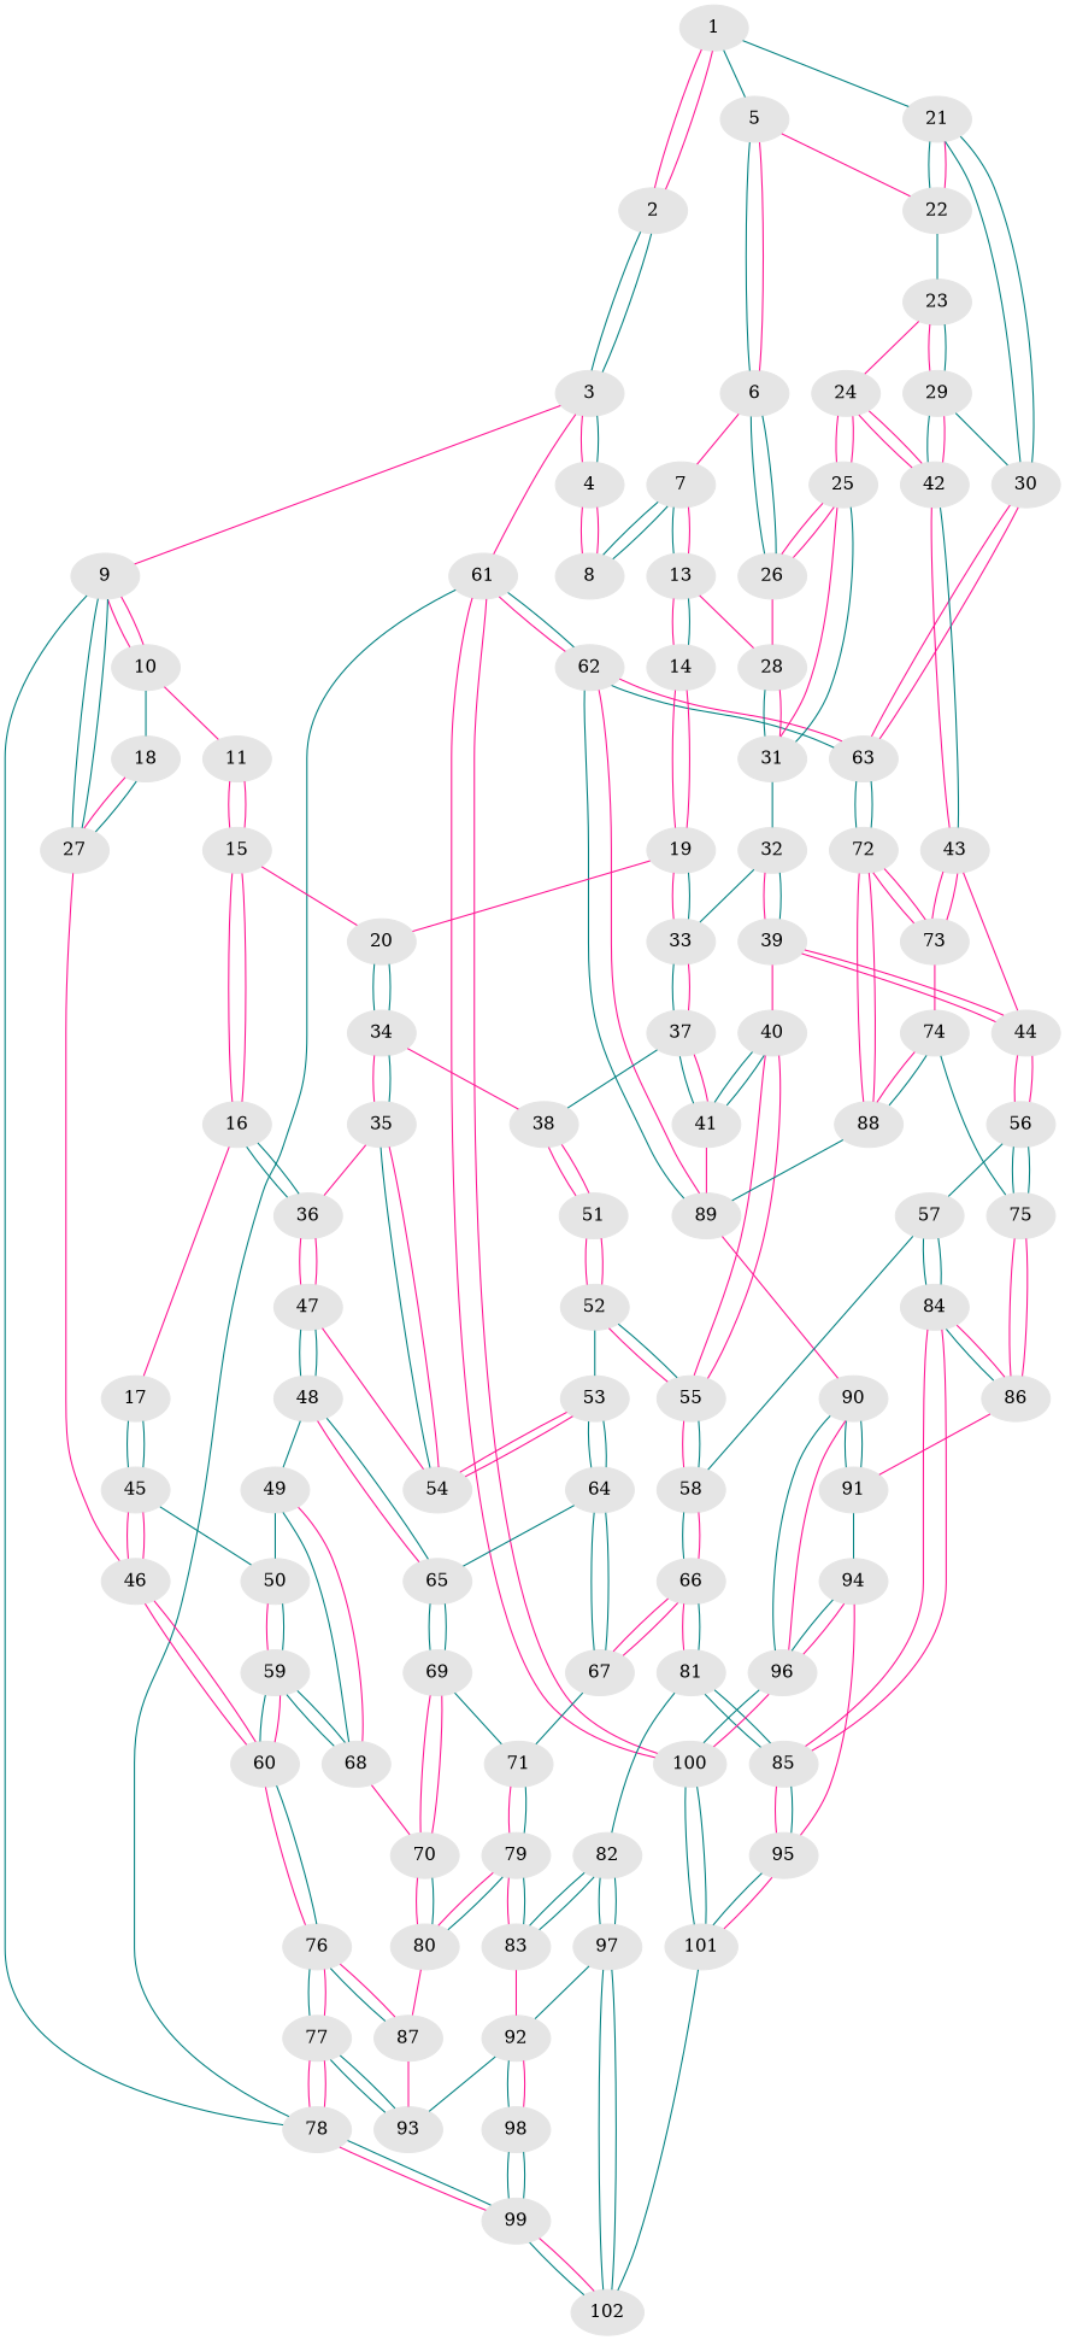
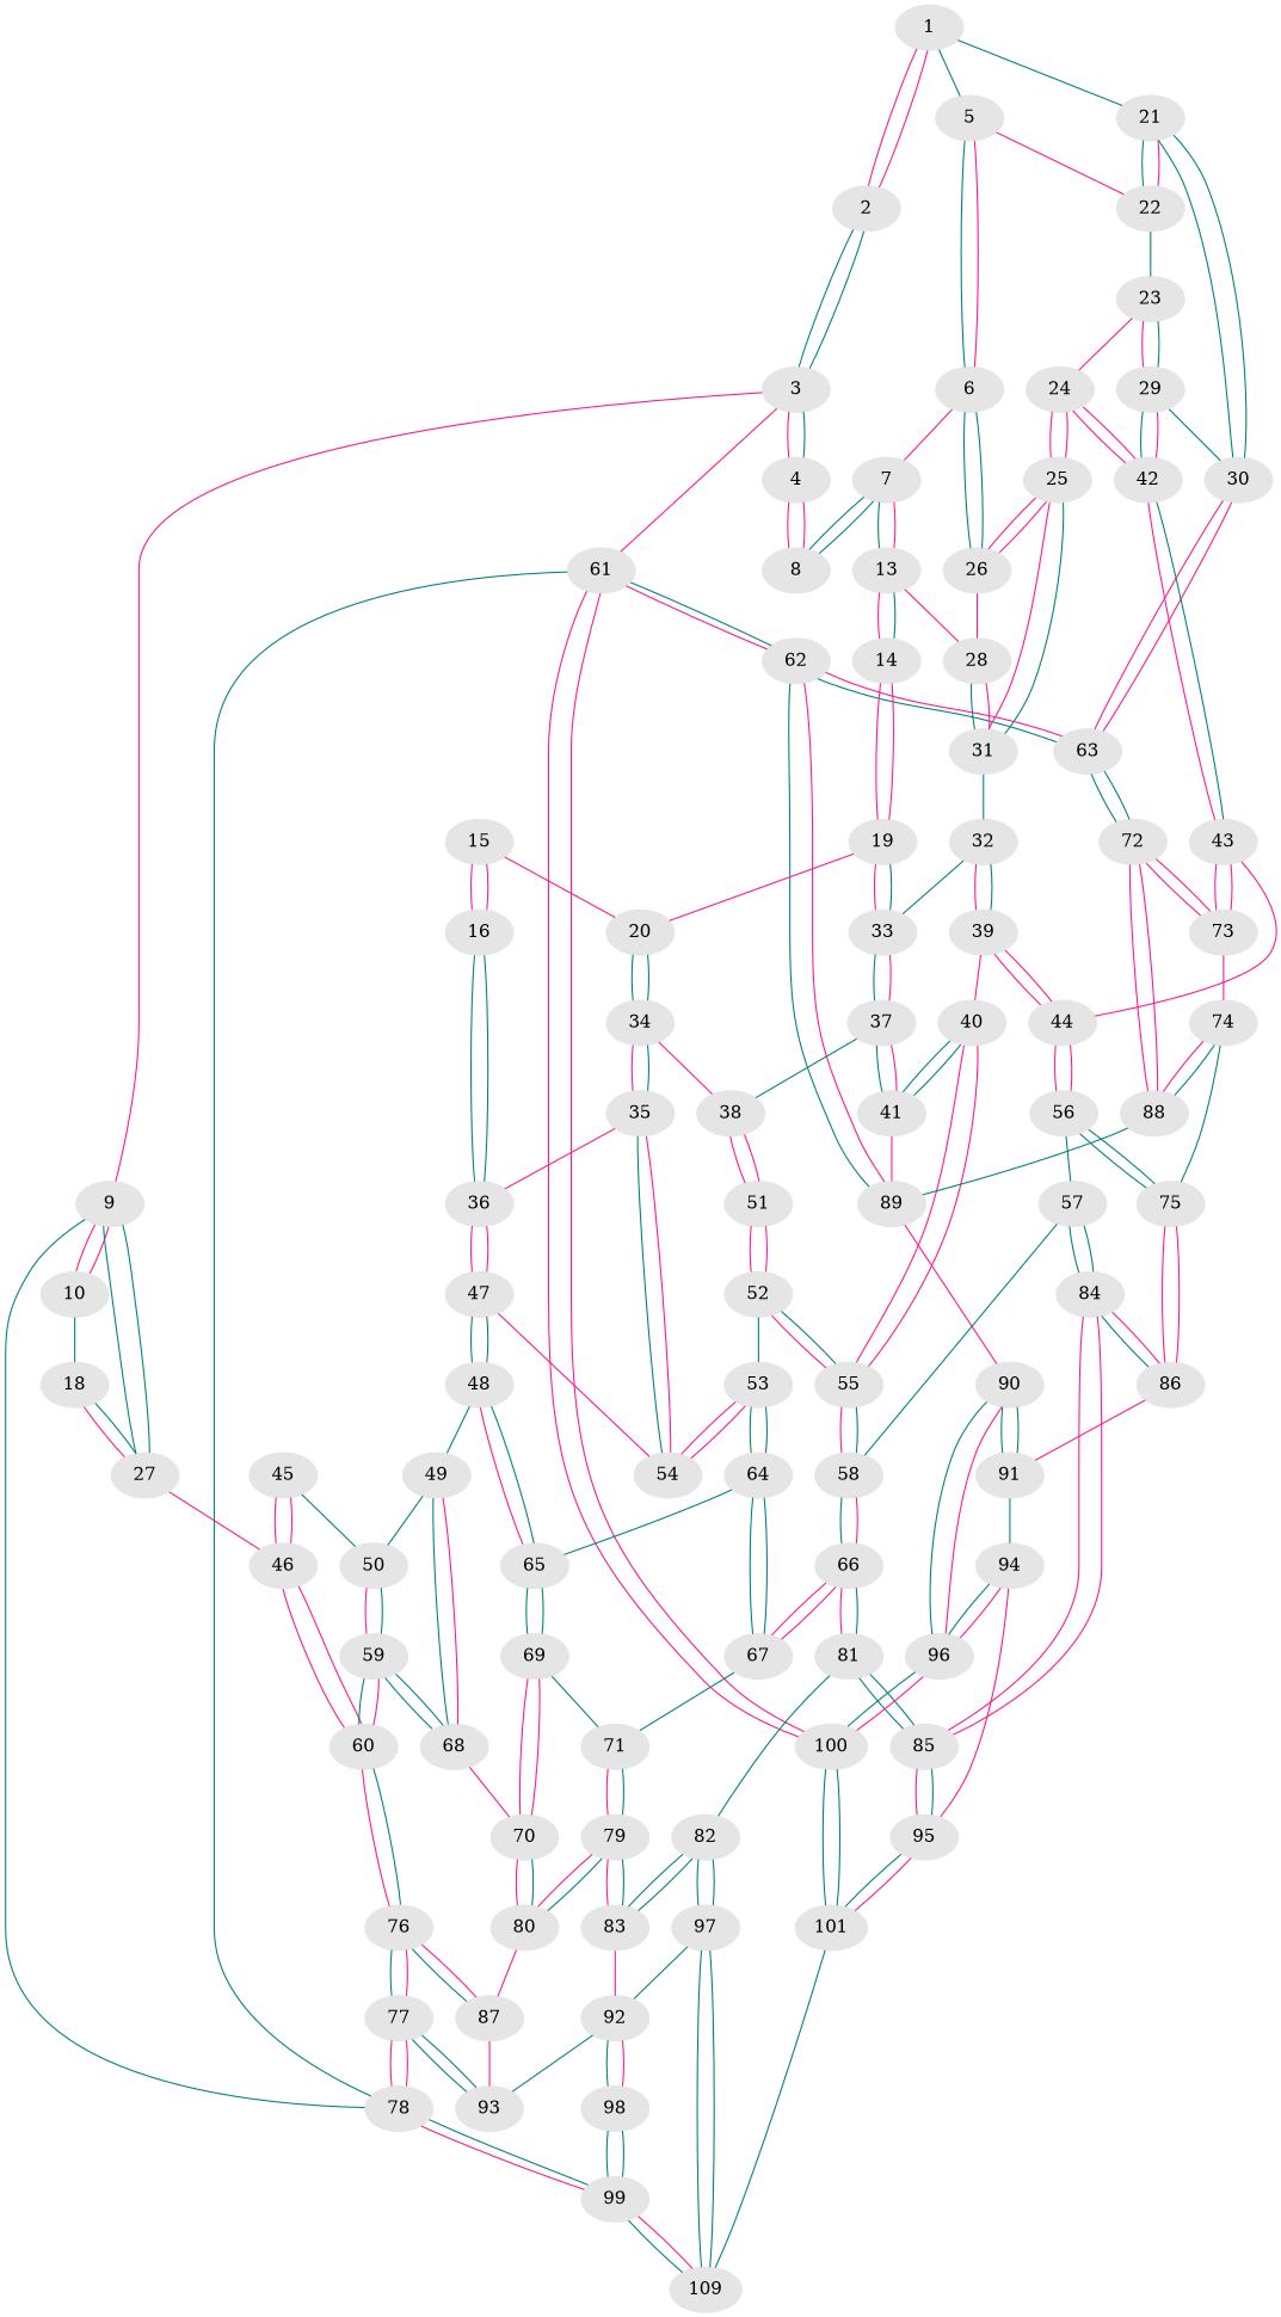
  graph {
    node [color=gray90 style=filled]
    edge [color=deeppink]
    1
    2
    5
    21
    3
    6
    22
    4
    9
    61
    30
    8
    10
    27
    78
    62
    100
    7
    26
    23
    13
    28
    14
-   11
    18
    46
    99
    15
    16
    20
    19
    31
    33
-   17
    36
    34
    45
    47
    50
    37
    35
    38
    63
    24
    29
    25
    42
    43
    32
    60
    72
    39
    40
    44
    41
    54
    51
    48
    89
    52
    55
    56
    58
    73
    74
    57
    75
    59
    76
    49
    65
    68
    69
    70
    53
    64
    67
    66
    84
    86
    85
    81
    77
    87
    101
    90
    88
    71
    82
    79
    80
    83
    91
    93
-   102
+   102 [label=109]
    92
    97
    95
    98
    94
    96
    1 -- 2
    1 -- 2
    1 -- 5 [color=teal]
    1 -- 21 [color=teal]
    2 -- 3 [color=teal]
    2 -- 3 [color=teal]
    5 -- 6 [color=teal]
    5 -- 6
    5 -- 22
    21 -- 22 [color=teal]
    21 -- 22
    21 -- 30 [color=teal]
    21 -- 30 [color=teal]
    3 -- 4
    3 -- 4 [color=teal]
    3 -- 9
    3 -- 61
    6 -- 7
    6 -- 26 [color=teal]
    6 -- 26 [color=teal]
    22 -- 23 [color=teal]
    4 -- 8
    4 -- 8
    9 -- 10
    9 -- 10
    9 -- 27 [color=teal]
    9 -- 27 [color=teal]
    9 -- 78 [color=teal]
    61 -- 78 [color=teal]
    61 -- 62
    61 -- 62 [color=teal]
    61 -- 100
    61 -- 100
    30 -- 63
    30 -- 63
-   10 -- 11
    10 -- 18 [color=teal]
    27 -- 46
    78 -- 99
    78 -- 99 [color=teal]
    62 -- 63 [color=teal]
    62 -- 63
    62 -- 89 [color=teal]
    62 -- 89
    100 -- 101 [color=teal]
    100 -- 101 [color=teal]
    7 -- 8 [color=teal]
    7 -- 8 [color=teal]
    7 -- 13 [color=teal]
    7 -- 13
    26 -- 28
    23 -- 24
    23 -- 29
    23 -- 29 [color=teal]
    13 -- 28
    13 -- 14
    13 -- 14 [color=teal]
    28 -- 31 [color=teal]
    28 -- 31
    14 -- 19
    14 -- 19
-   11 -- 15
-   11 -- 15
    18 -- 27
    18 -- 27 [color=teal]
    46 -- 60
    46 -- 60
    99 -- 102 [color=teal]
    99 -- 102
    15 -- 16
    15 -- 16
    15 -- 20
-   16 -- 17
    16 -- 36 [color=teal]
    16 -- 36 [color=teal]
    20 -- 34 [color=teal]
    20 -- 34 [color=teal]
    19 -- 20
    19 -- 33
    19 -- 33 [color=teal]
    31 -- 32 [color=teal]
    33 -- 37 [color=teal]
    33 -- 37
-   17 -- 45 [color=teal]
-   17 -- 45 [color=teal]
    36 -- 47
    36 -- 47
    34 -- 35
    34 -- 35 [color=teal]
    34 -- 38
    45 -- 46
    45 -- 46
    45 -- 50 [color=teal]
    47 -- 54
    47 -- 48 [color=teal]
    47 -- 48 [color=teal]
    50 -- 59
    50 -- 59 [color=teal]
    37 -- 38 [color=teal]
    37 -- 41 [color=teal]
    37 -- 41
    35 -- 36
    35 -- 54 [color=teal]
    35 -- 54
    38 -- 51
    38 -- 51
    63 -- 72 [color=teal]
    63 -- 72 [color=teal]
    24 -- 25
    24 -- 25
    24 -- 42
    24 -- 42
    29 -- 30 [color=teal]
    29 -- 42 [color=teal]
    29 -- 42
    25 -- 26
    25 -- 26
    25 -- 31
    25 -- 31 [color=teal]
    42 -- 43
    42 -- 43 [color=teal]
    43 -- 44
    43 -- 73
    43 -- 73
    32 -- 33 [color=teal]
    32 -- 39
    32 -- 39 [color=teal]
    60 -- 76
    60 -- 76 [color=teal]
    72 -- 73
    72 -- 73
    72 -- 88
    72 -- 88
    39 -- 40
    39 -- 44
    39 -- 44
    40 -- 41 [color=teal]
    40 -- 41 [color=teal]
    40 -- 55
    40 -- 55
    44 -- 56
    44 -- 56
    41 -- 89
    51 -- 52
    51 -- 52
    48 -- 49 [color=teal]
    48 -- 65
    48 -- 65 [color=teal]
    89 -- 90
    52 -- 55
    52 -- 55 [color=teal]
    52 -- 53 [color=teal]
    55 -- 58
    55 -- 58 [color=teal]
    56 -- 57 [color=teal]
    56 -- 75 [color=teal]
    56 -- 75 [color=teal]
    58 -- 66 [color=teal]
    58 -- 66
    73 -- 74
    74 -- 75 [color=teal]
    74 -- 88
    74 -- 88 [color=teal]
    57 -- 58 [color=teal]
    57 -- 84 [color=teal]
    57 -- 84 [color=teal]
    75 -- 86
    75 -- 86
    59 -- 60 [color=teal]
    59 -- 60
    59 -- 68 [color=teal]
    59 -- 68 [color=teal]
    76 -- 77 [color=teal]
    76 -- 77
    76 -- 87 [color=teal]
    76 -- 87
    49 -- 50 [color=teal]
    49 -- 68 [color=teal]
    49 -- 68
    65 -- 69 [color=teal]
    65 -- 69 [color=teal]
    68 -- 70
    69 -- 70
    69 -- 70
    69 -- 71 [color=teal]
    70 -- 80
    70 -- 80 [color=teal]
    53 -- 54
    53 -- 54
    53 -- 64 [color=teal]
    53 -- 64 [color=teal]
    64 -- 65 [color=teal]
    64 -- 67 [color=teal]
    64 -- 67 [color=teal]
    67 -- 71 [color=teal]
    66 -- 67
    66 -- 67
    66 -- 81
    66 -- 81 [color=teal]
    84 -- 86 [color=teal]
    84 -- 86
    84 -- 85
    84 -- 85
    86 -- 91
    85 -- 95
    85 -- 95 [color=teal]
    81 -- 85 [color=teal]
    81 -- 85 [color=teal]
    81 -- 82 [color=teal]
    77 -- 78
    77 -- 78
    77 -- 93 [color=teal]
    77 -- 93 [color=teal]
    87 -- 93
    101 -- 102 [color=teal]
    90 -- 91 [color=teal]
    90 -- 91 [color=teal]
    90 -- 96 [color=teal]
    90 -- 96
    88 -- 89 [color=teal]
    71 -- 79
    71 -- 79 [color=teal]
    82 -- 83 [color=teal]
    82 -- 83 [color=teal]
    82 -- 97 [color=teal]
    82 -- 97 [color=teal]
    79 -- 80
    79 -- 80 [color=teal]
    79 -- 83
    79 -- 83 [color=teal]
    80 -- 87
    83 -- 92
    91 -- 94 [color=teal]
    92 -- 93 [color=teal]
    92 -- 98 [color=teal]
    92 -- 98
    97 -- 102 [color=teal]
    97 -- 102 [color=teal]
    97 -- 92 [color=teal]
    95 -- 101 [color=teal]
    95 -- 101
    98 -- 99 [color=teal]
    98 -- 99 [color=teal]
    94 -- 95
    94 -- 96 [color=teal]
    94 -- 96
    96 -- 100 [color=teal]
    96 -- 100
  }
